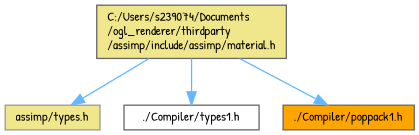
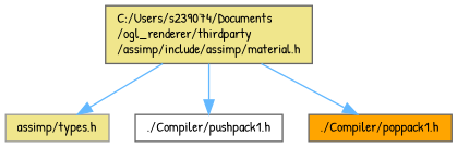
  digraph {
    fontname="Patrick Hand"
    node [color=grey40 fillcolor=khaki fontname="Patrick Hand" fontsize=10 shape=box style=filled]
    edge [color=steelblue1 fontname="Patrick Hand" fontsize=10 labelfontname=Helvetica labelfontsize=10 style=solid]
    n1 [color=gray40 fontcolor=black height=0.2 label="C:/Users/s239074/Documents\l/ogl_renderer/thirdparty\l/assimp/include/assimp/material.h" width=0.4]
    n2 [color=grey60 height=0.2 label="assimp/types.h" width=0.4]
-   n3 [fillcolor=white height=0.2 label="./Compiler/types1.h" width=0.4]
+   n3 [fillcolor=white height=0.2 label="./Compiler/pushpack1.h" width=0.4]
    n4 [fillcolor=orange height=0.2 label="./Compiler/poppack1.h" width=0.4]
    n1 -> n2
    n1 -> n3
    n1 -> n4
  }
